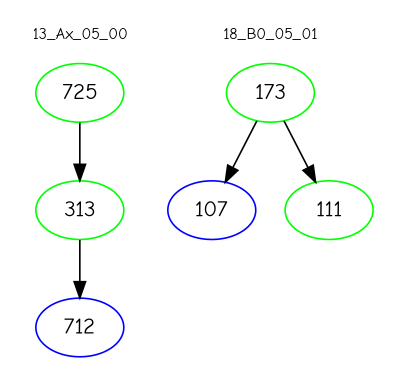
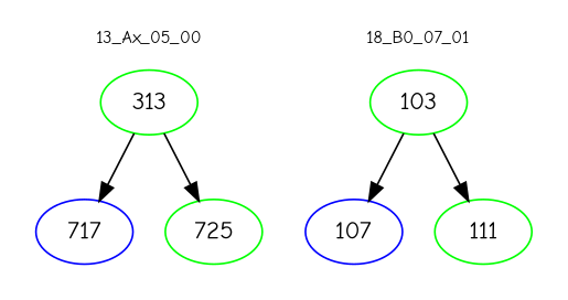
  digraph {
    fontname="Comic Neue"
    node [color=green fontname="Comic Neue"]
    edge [color=black fontname="Comic Neue"]
    n1 [label=313]
-   n2 [color=blue label=712]
+   n2 [color=blue label=717]
    n3 [label=725]
-   n4 [label=173]
+   n4 [label=103]
    n5 [color=blue label=107]
    n6 [label=111]
    subgraph cluster_1 {
      color=white
      fontsize=10
      label="13_Ax_05_00"
      n1
      n2
      n3
    }
    subgraph cluster_2 {
      color=white
      fontsize=10
-     label="18_B0_05_01"
+     label="18_B0_07_01"
      n4
      n5
      n6
    }
    n1 -> n2
-   n3 -> n1
+   n1 -> n3
    n4 -> n5
    n4 -> n6
  }
